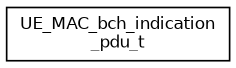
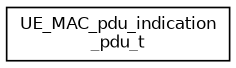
  digraph {
    rankdir=LR
-   n1 [color=black fillcolor=white fontname=Helvetica fontsize=10 height=0.2 label="UE_MAC_bch_indication\l_pdu_t" shape=record style=filled width=0.4]
+   n1 [color=black fillcolor=white fontname=Helvetica fontsize=10 height=0.2 label="UE_MAC_pdu_indication\l_pdu_t" shape=record style=filled width=0.4]
  }
